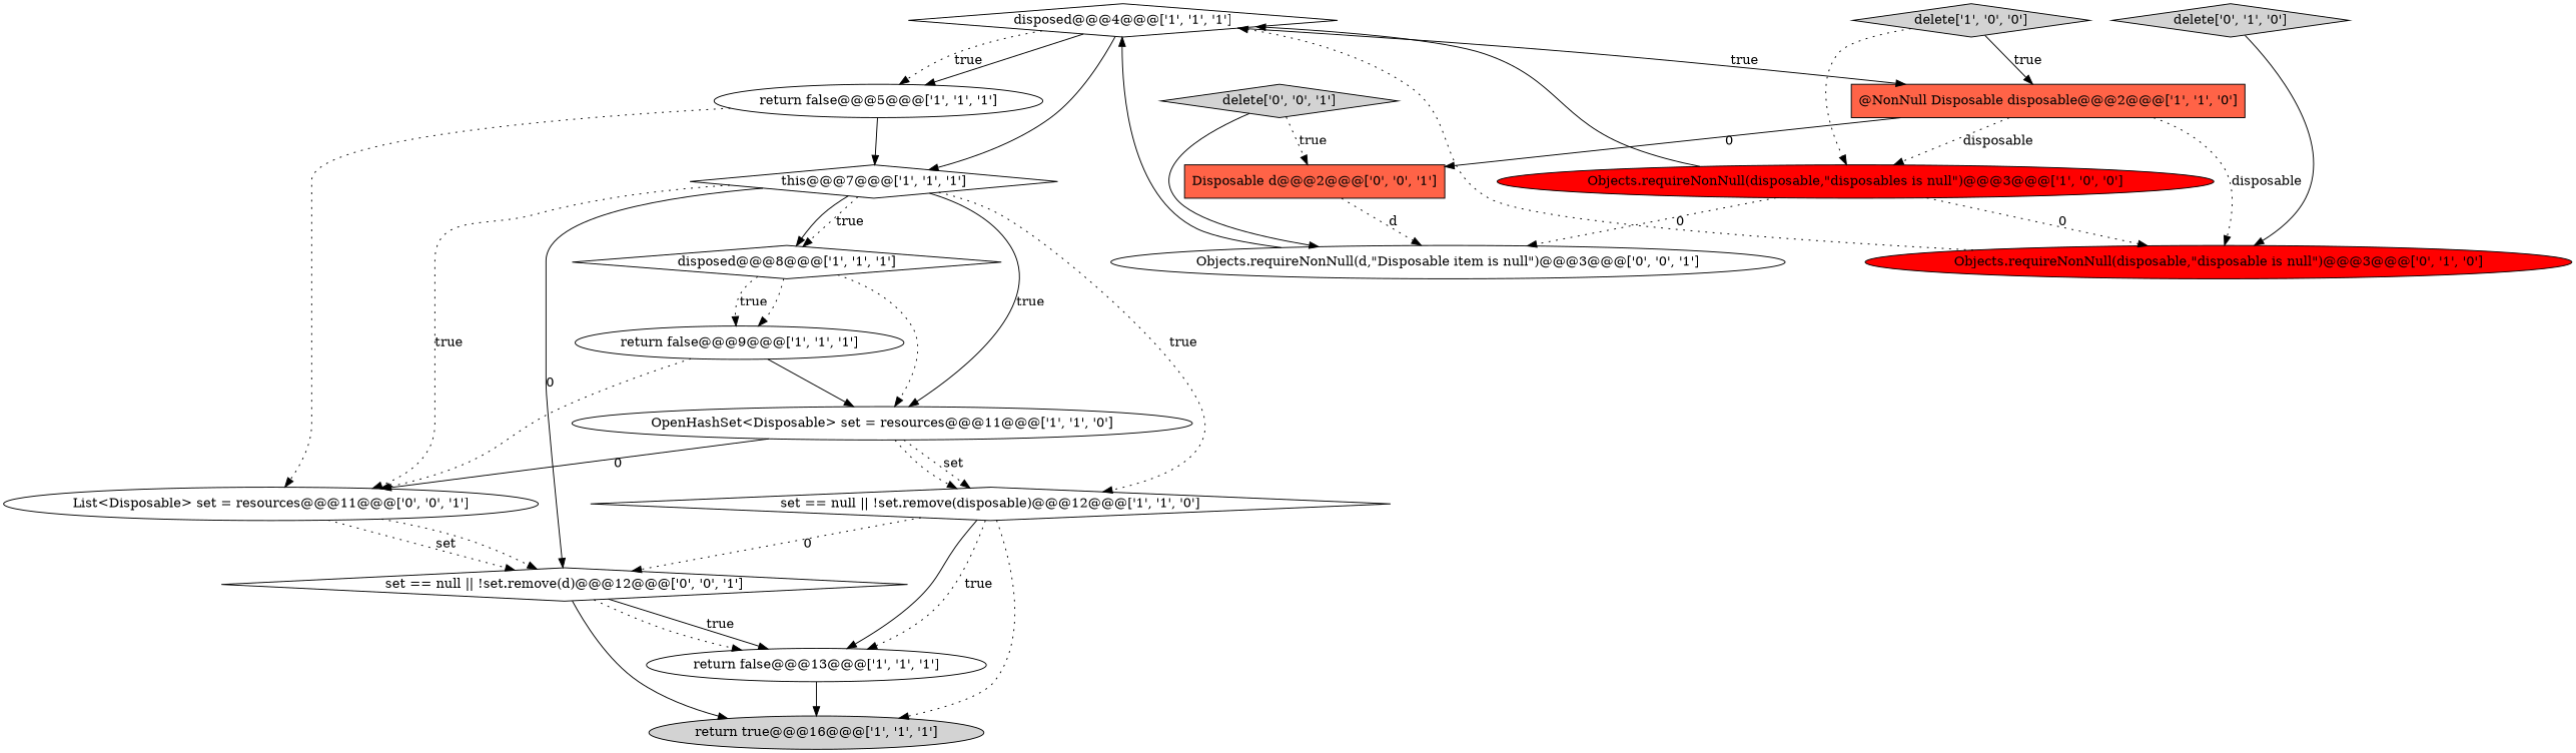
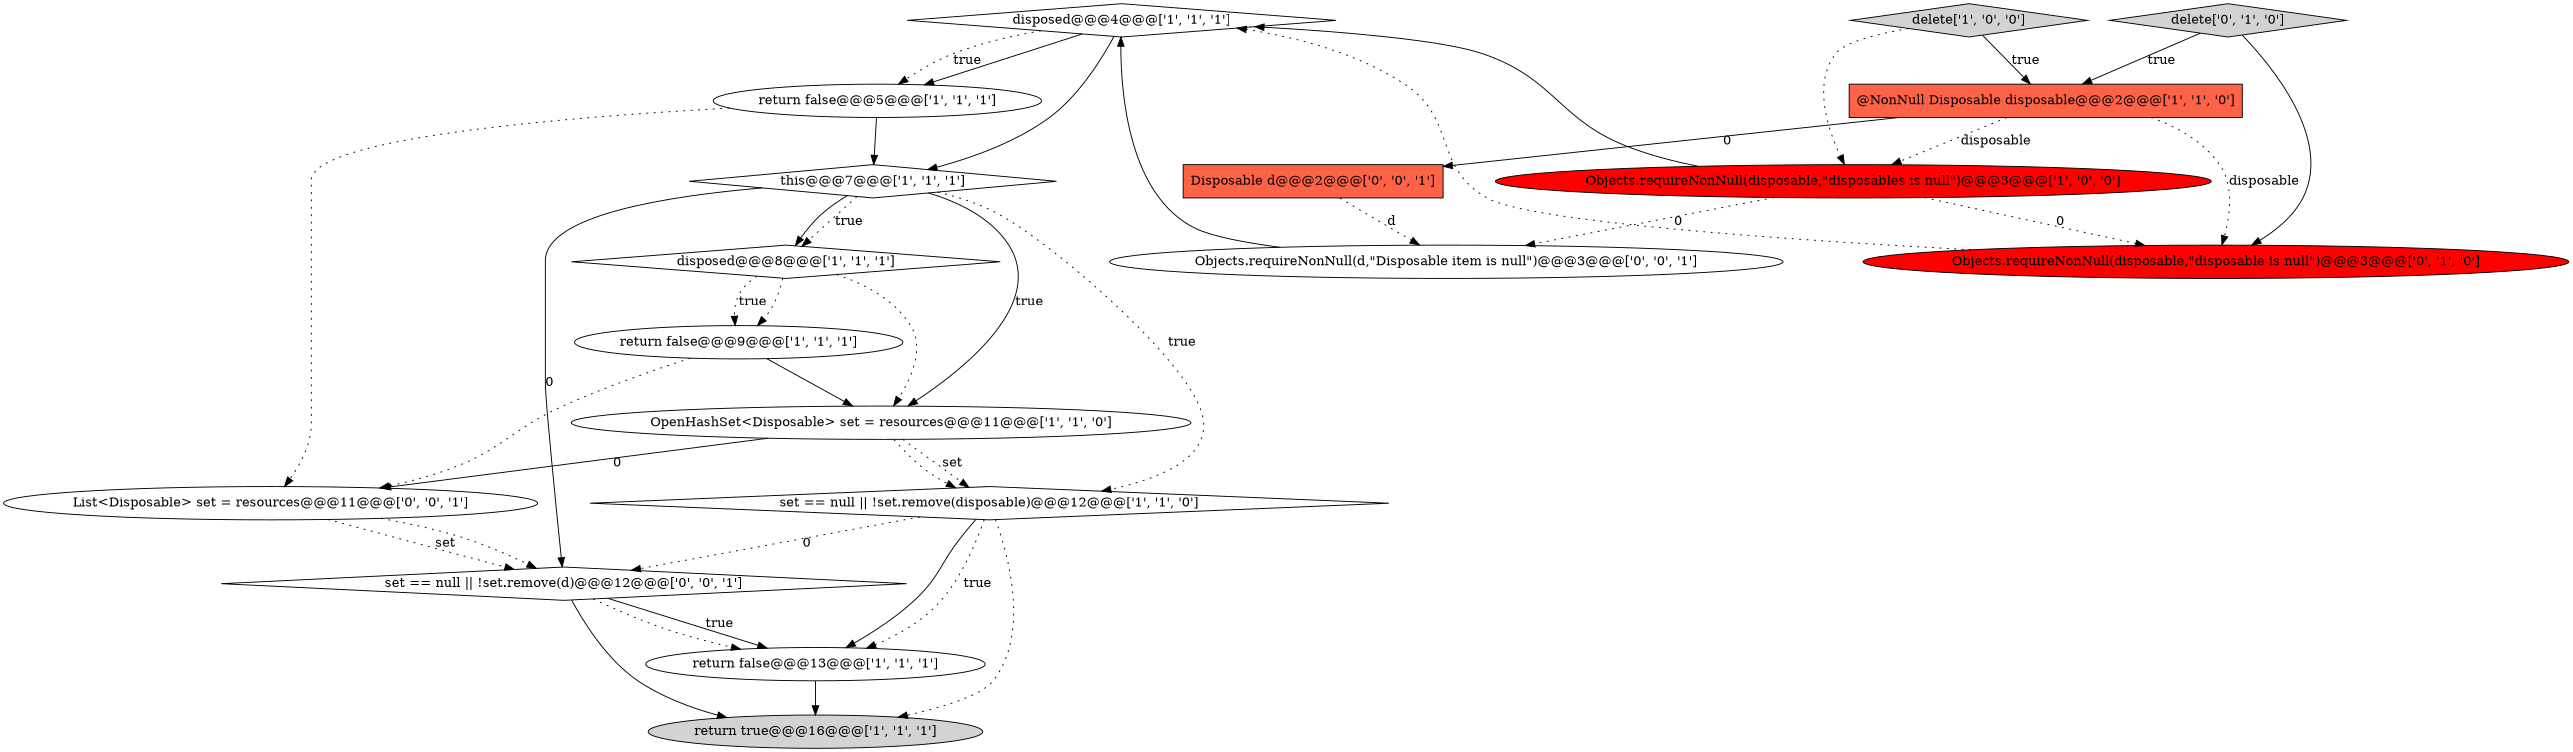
  digraph {
    node [fillcolor=white shape=ellipse style=filled]
    edge [style=dotted]
    n1 [label="return false@@@5@@@['1', '1', '1']"]
    n2 [label="this@@@7@@@['1', '1', '1']" shape=diamond]
    n3 [label="List<Disposable> set = resources@@@11@@@['0', '0', '1']"]
    n4 [label="disposed@@@8@@@['1', '1', '1']" shape=diamond]
    n5 [label="OpenHashSet<Disposable> set = resources@@@11@@@['1', '1', '0']"]
    n6 [label="set == null || !set.remove(disposable)@@@12@@@['1', '1', '0']" shape=diamond]
    n7 [label="set == null || !set.remove(d)@@@12@@@['0', '0', '1']" shape=diamond]
    n8 [fillcolor=red label="Objects.requireNonNull(disposable,\"disposables is null\")@@@3@@@['1', '0', '0']"]
    n9 [fillcolor=red label="Objects.requireNonNull(disposable,\"disposable is null\")@@@3@@@['0', '1', '0']"]
    n10 [label="disposed@@@4@@@['1', '1', '1']" shape=diamond]
    n11 [label="Objects.requireNonNull(d,\"Disposable item is null\")@@@3@@@['0', '0', '1']"]
    n12 [label="return false@@@9@@@['1', '1', '1']"]
    n13 [fillcolor=lightgray label="delete['1', '0', '0']" shape=diamond]
    n14 [fillcolor=tomato label="@NonNull Disposable disposable@@@2@@@['1', '1', '0']" shape=box]
    n15 [fillcolor=tomato label="Disposable d@@@2@@@['0', '0', '1']" shape=box]
    n16 [fillcolor=lightgray label="return true@@@16@@@['1', '1', '1']"]
    n17 [label="return false@@@13@@@['1', '1', '1']"]
    n18 [fillcolor=lightgray label="delete['0', '1', '0']" shape=diamond]
-   n19 [fillcolor=lightgray label="delete['0', '0', '1']" shape=diamond]
    n1 -> n2 [style=solid]
    n1 -> n3
-   n2 -> n3 [label=true]
    n2 -> n4 [label=true]
    n2 -> n4 [style=solid]
    n2 -> n5 [label=true style=solid]
    n2 -> n6 [label=true]
    n2 -> n7 [label=0 style=solid]
    n3 -> n7 [label=set]
    n3 -> n7
    n4 -> n5
    n4 -> n12
    n4 -> n12 [label=true]
    n5 -> n3 [label=0 style=solid]
    n5 -> n6 [label=set]
    n5 -> n6
    n6 -> n7 [label=0]
    n6 -> n16
    n6 -> n17 [style=solid]
    n6 -> n17 [label=true]
    n7 -> n16 [style=solid]
    n7 -> n17 [label=true style=solid]
    n7 -> n17
    n8 -> n9 [label=0]
    n8 -> n10 [style=solid]
    n8 -> n11 [label=0]
    n9 -> n10
    n10 -> n1 [style=solid]
    n10 -> n1 [label=true]
    n10 -> n2 [style=solid]
    n11 -> n10 [style=solid]
    n12 -> n3
    n12 -> n5 [style=solid]
    n13 -> n8
    n13 -> n14 [label=true style=solid]
    n14 -> n8 [label=disposable]
    n14 -> n9 [label=disposable]
    n14 -> n15 [label=0 style=solid]
    n15 -> n11 [label=d]
    n17 -> n16 [style=solid]
    n18 -> n9 [style=solid]
-   n10 -> n14 [label=true style=solid]
-   n19 -> n11 [style=solid]
-   n19 -> n15 [label=true]
+   n18 -> n14 [label=true style=solid]
  }
